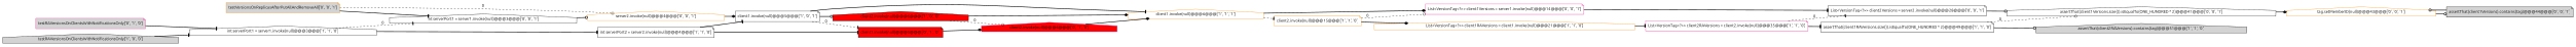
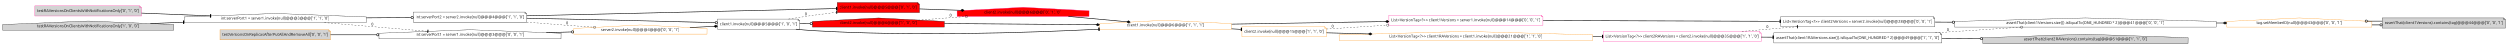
  digraph {
    fontname=Ubuntu
    rankdir=LR
    node [color=black fillcolor=white fontname=Ubuntu shape=house style=filled]
    edge [arrowhead=tee fontname=Ubuntu style=bold]
    n1 [color=darkorange label="client1.invoke(null)@@@6@@@['1', '1', '1']"]
    n2 [color=darkorange label="client2.invoke(null)@@@15@@@['1', '1', '0']" shape=note]
    n3 [color=deeppink label="List<VersionTag<?>> client1Versions = server1.invoke(null)@@@14@@@['0', '0', '1']" shape=note]
    n4 [color=darkorange label="List<VersionTag<?>> client1RAVersions = client1.invoke(null)@@@21@@@['1', '1', '0']"]
    n5 [label="List<VersionTag<?>> client2Versions = server2.invoke(null)@@@28@@@['0', '0', '1']" shape=note]
    n6 [label="client1.invoke(null)@@@5@@@['1', '0', '1']" shape=note]
    n7 [fillcolor=red label="client2.invoke(null)@@@6@@@['1', '0', '0']"]
    n8 [fillcolor=red label="client1.invoke(null)@@@5@@@['0', '1', '0']" shape=note]
    n9 [color=deeppink fillcolor=red label="client2.invoke(null)@@@6@@@['0', '1', '0']"]
    n10 [color=deeppink label="List<VersionTag<?>> client2RAVersions = client2.invoke(null)@@@35@@@['1', '1', '0']" shape=note]
    n11 [label="assertThat(client1Versions.size()).isEqualTo(ONE_HUNDRED * 2)@@@41@@@['0', '0', '1']"]
    n12 [color=darkorange label="tag.setMemberID(null)@@@43@@@['0', '0', '1']"]
    n13 [color=deeppink fillcolor=lightgray label="testRAVersionsOnClientsWithNotificationsOnly['0', '1', '0']" shape=note]
    n14 [label="int serverPort1 = server1.invoke(null)@@@3@@@['1', '1', '0']"]
    n15 [label="int serverPort2 = server2.invoke(null)@@@4@@@['1', '1', '0']" shape=note]
    n16 [label="int serverPort1 = server1.invoke(null)@@@3@@@['0', '0', '1']"]
    n17 [fillcolor=lightgray label="assertThat(client2RAVersions).contains(tag)@@@51@@@['1', '1', '0']"]
    n18 [fillcolor=lightgray label="assertThat(client1Versions).contains(tag)@@@44@@@['0', '0', '1']" shape=note]
    n19 [color=darkorange label="server2.invoke(null)@@@4@@@['0', '0', '1']"]
    n20 [color=darkorange fillcolor=lightgray label="testVersionsOnReplicasAfterPutAllAndRemoveAll['0', '0', '1']" shape=note]
    n21 [label="assertThat(client1RAVersions.size()).isEqualTo(ONE_HUNDRED * 2)@@@49@@@['1', '1', '0']" shape=note]
    n22 [fillcolor=lightgray label="testRAVersionsOnClientsWithNotificationsOnly['1', '0', '0']"]
-   n1 -> n2 [style=dashed]
+   n1 -> n2
    n1 -> n3 [arrowhead=diamond]
    n2 -> n3 [arrowhead=odot label=0 style=dashed]
    n2 -> n4 [arrowhead=diamond]
    n3 -> n5
    n4 -> n10
    n5 -> n11 [arrowhead=odot]
    n6 -> n1
    n6 -> n7 [arrowhead=odot]
    n6 -> n8 [label=0 style=dashed]
    n7 -> n1 [arrowhead=diamond]
    n7 -> n9 [arrowhead=odot label=0 style=dashed]
    n8 -> n9 [arrowhead=diamond]
    n9 -> n1 [arrowhead=diamond]
    n10 -> n5 [label=0 style=dashed]
    n10 -> n21
    n11 -> n12 [arrowhead=diamond]
    n12 -> n18 [arrowhead=odot]
    n13 -> n14
-   n14 -> n15
+   n14 -> n15 [arrowhead=odot]
    n14 -> n16 [label=0 style=dashed]
-   n15 -> n6
+   n15 -> n6 [arrowhead=odot]
    n15 -> n8
-   n20 -> n19 [arrowhead=odot label=0 style=dashed]
+   n15 -> n19 [arrowhead=odot label=0 style=dashed]
    n16 -> n19 [arrowhead=odot]
    n18 -> n12 [arrowhead=odot]
    n19 -> n6 [arrowhead=diamond]
-   n20 -> n16
+   n20 -> n16 [arrowhead=odot]
    n21 -> n11 [arrowhead=odot label=0 style=dashed]
    n21 -> n17 [arrowhead=odot]
    n22 -> n14
  }
